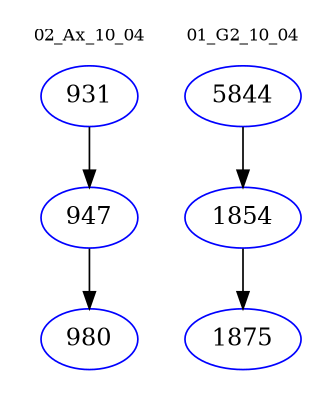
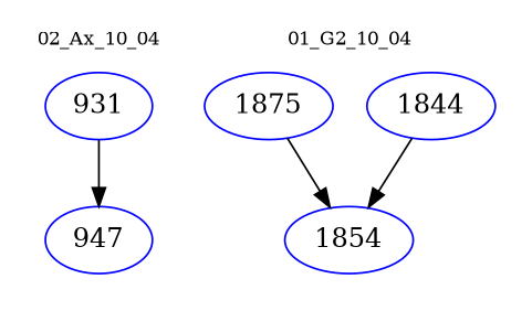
  digraph {
    node [color=blue]
    edge [color=black]
    n1 [label=931]
    n2 [label=947]
-   n3 [label=980]
-   n4 [label=5844]
+   n4 [label=1844]
    n5 [label=1854]
    n6 [label=1875]
    subgraph cluster_1 {
      color=white
      fontsize=10
      label="02_Ax_10_04"
      n1
      n2
-     n3
    }
    subgraph cluster_2 {
      color=white
      fontsize=10
      label="01_G2_10_04"
      n4
      n5
      n6
    }
    n1 -> n2
-   n2 -> n3
    n4 -> n5
-   n5 -> n6
+   n6 -> n5
  }
